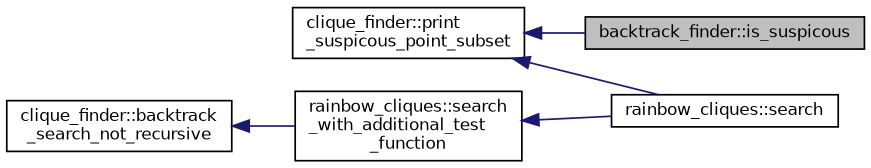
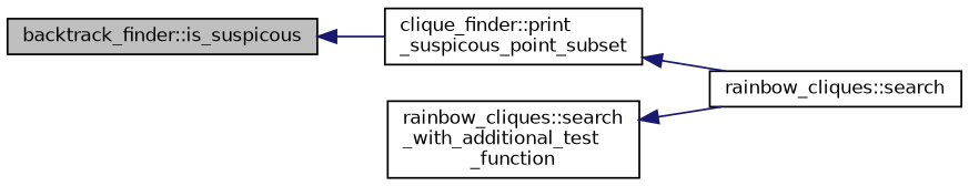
  digraph {
    rankdir=LR
    node [color=black fillcolor=white fontname=Helvetica fontsize=10 shape=record style=filled]
    edge [color=midnightblue dir=back fontname=Helvetica fontsize=10 labelfontname=Helvetica labelfontsize=10 style=solid]
    n1 [fillcolor=grey75 fontcolor=black height=0.2 label="backtrack_finder::is_suspicous" width=0.4]
    n2 [height=0.2 label="clique_finder::print\l_suspicous_point_subset" width=0.4]
    n3 [height=0.2 label="rainbow_cliques::search" width=0.4]
-   n4 [height=0.2 label="clique_finder::backtrack\l_search_not_recursive" width=0.4]
    n5 [height=0.2 label="rainbow_cliques::search\l_with_additional_test\l_function" width=0.4]
-   n2 -> n1
+   n1 -> n2
    n2 -> n3
-   n4 -> n5
    n5 -> n3
  }
